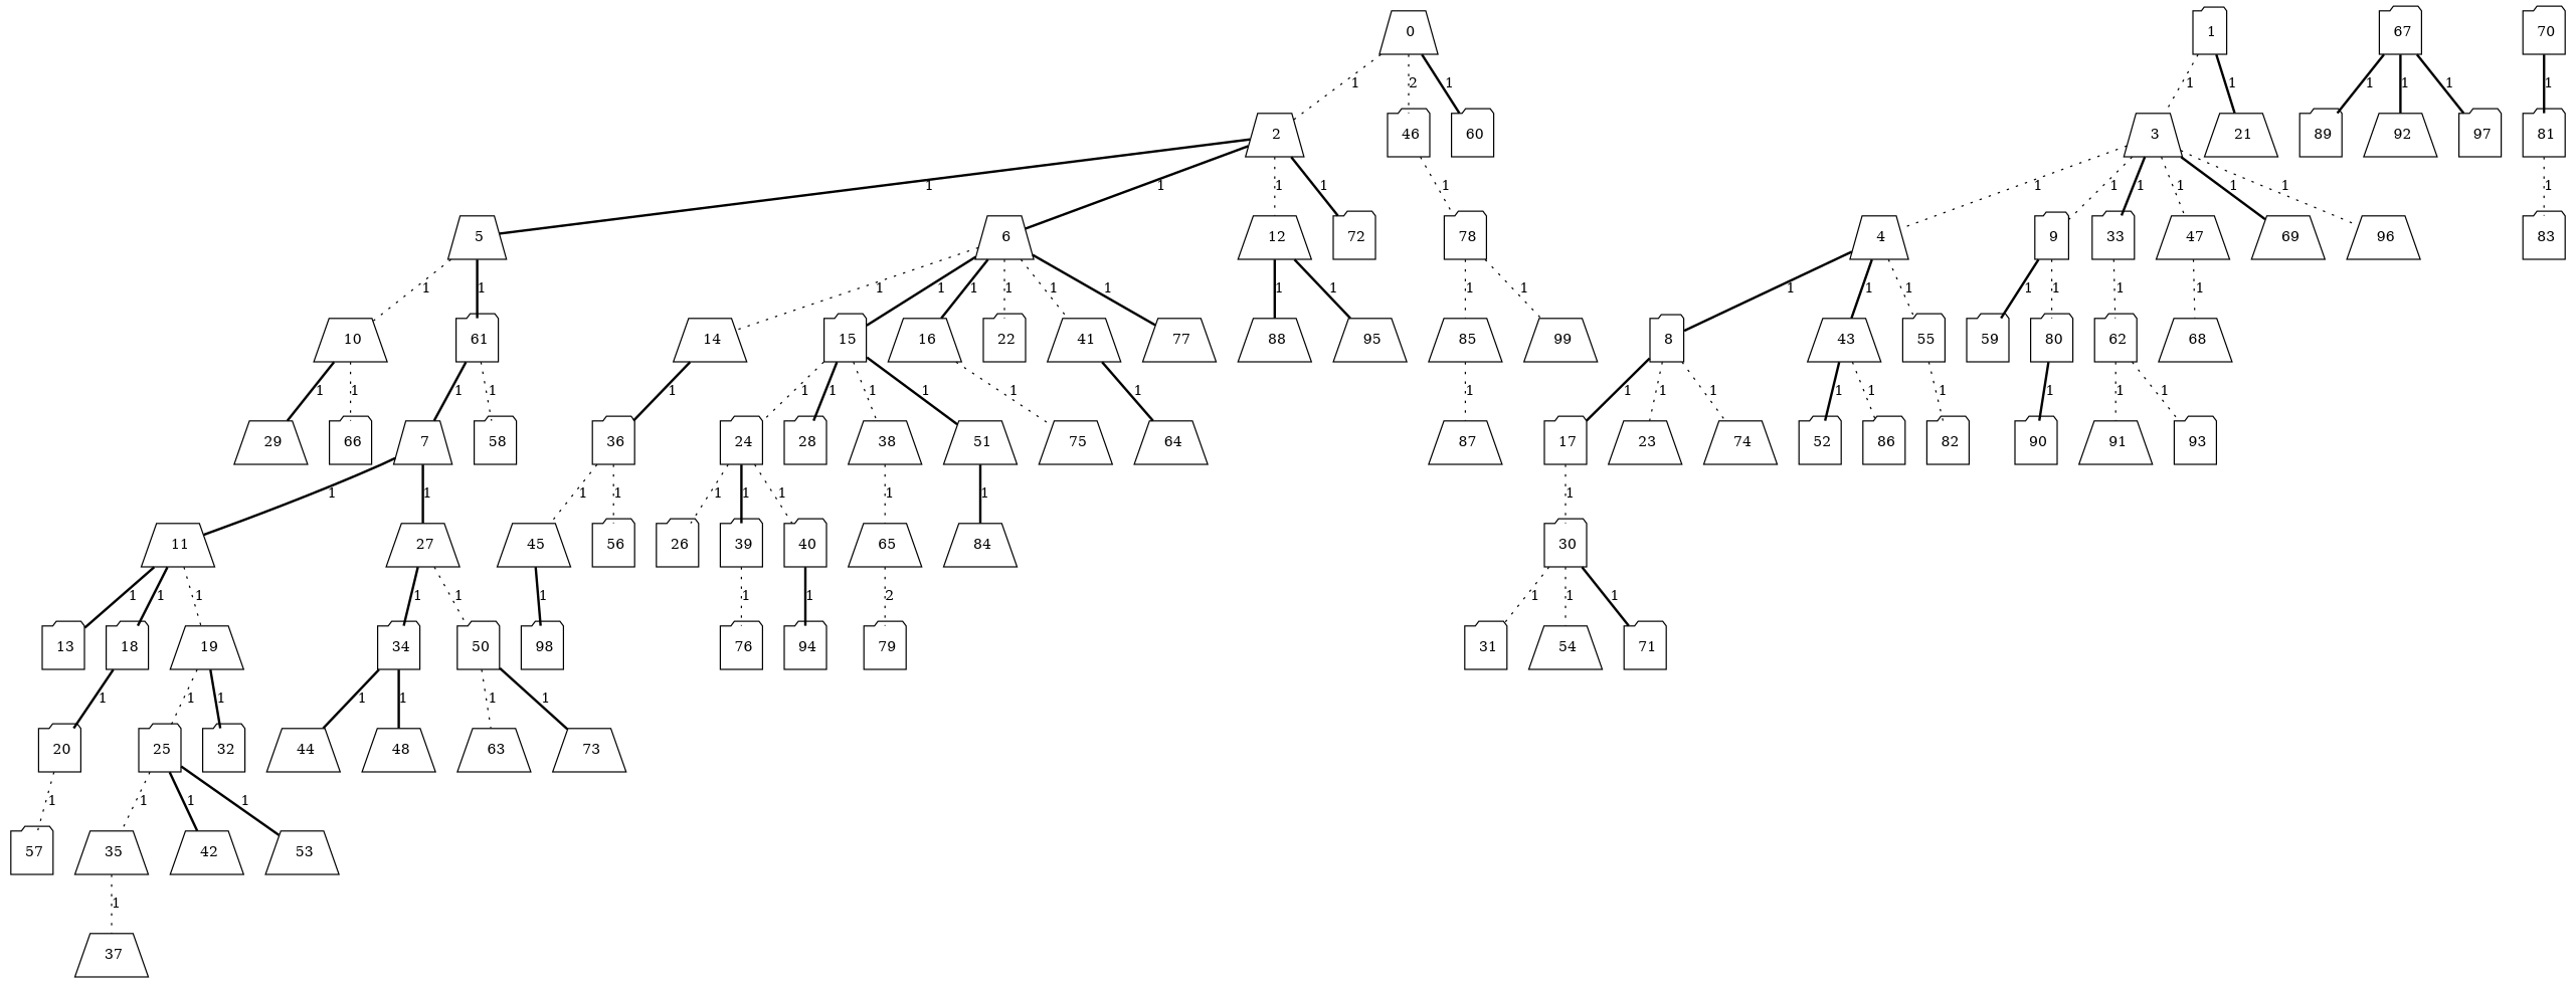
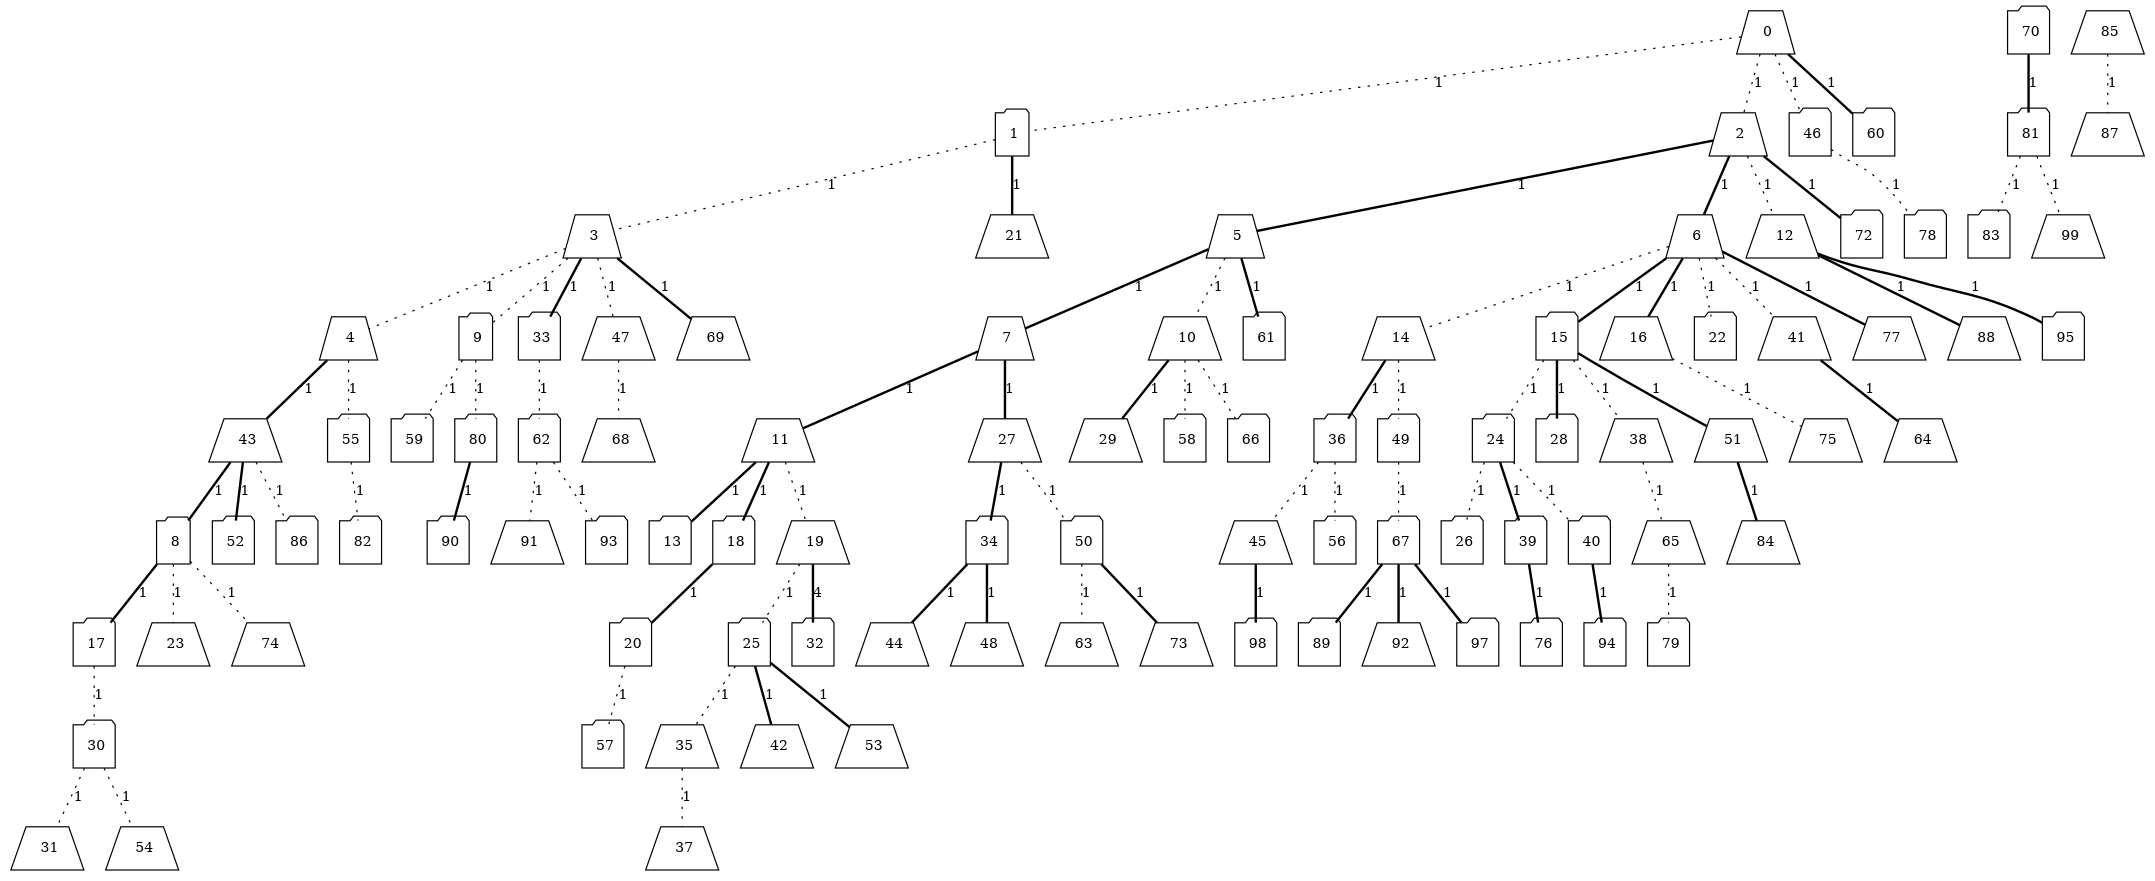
  graph {
    fixedsize="true;"
    node [color=black fontsize=12 hight=.12 shape=folder]
    edge [fontsize=12 style=dotted]
    n1 [label=" 0" shape=trapezium width=.12]
    n2 [label=" 1" width=.12]
    n3 [label=" 2" shape=trapezium width=.12]
    n4 [label=" 46" width=.12]
    n5 [label=" 60" width=.12]
    n6 [label=" 3" shape=trapezium width=.12]
    n7 [label=" 21" shape=trapezium width=.12]
    n8 [label=" 5" shape=trapezium width=.12]
    n9 [label=" 6" shape=trapezium width=.12]
    n10 [label=" 12" shape=trapezium width=.12]
    n11 [label=" 72" width=.12]
    n12 [label=" 78" width=.12]
    n13 [label=" 4" shape=trapezium width=.12]
    n14 [label=" 9" width=.12]
    n15 [label=" 33" width=.12]
    n16 [label=" 47" shape=trapezium width=.12]
    n17 [label=" 69" shape=trapezium width=.12]
-   n18 [label=" 96" shape=trapezium width=.12]
    n19 [label=" 7" shape=trapezium width=.12]
    n20 [label=" 10" shape=trapezium width=.12]
    n21 [label=" 61" width=.12]
    n22 [label=" 14" shape=trapezium width=.12]
    n23 [label=" 15" width=.12]
    n24 [label=" 16" shape=trapezium width=.12]
    n25 [label=" 22" width=.12]
    n26 [label=" 41" shape=trapezium width=.12]
    n27 [label=" 77" shape=trapezium width=.12]
    n28 [label=" 88" shape=trapezium width=.12]
-   n29 [label=" 95" shape=trapezium width=.12]
+   n29 [label=" 95" width=.12]
    n30 [label=" 8" width=.12]
    n31 [label=" 43" shape=trapezium width=.12]
    n32 [label=" 55" width=.12]
    n33 [label=" 59" width=.12]
    n34 [label=" 80" width=.12]
    n35 [label=" 62" width=.12]
    n36 [label=" 68" shape=trapezium width=.12]
    n37 [label=" 17" width=.12]
    n38 [label=" 23" shape=trapezium width=.12]
    n39 [label=" 74" shape=trapezium width=.12]
    n40 [label=" 52" width=.12]
    n41 [label=" 86" width=.12]
    n42 [label=" 82" width=.12]
    n43 [label=" 11" shape=trapezium width=.12]
    n44 [label=" 27" shape=trapezium width=.12]
    n45 [label=" 29" shape=trapezium width=.12]
    n46 [label=" 58" width=.12]
    n47 [label=" 66" width=.12]
    n48 [label=" 36" width=.12]
+   n49 [label=" 49" width=.12]
    n50 [label=" 24" width=.12]
    n51 [label=" 28" width=.12]
    n52 [label=" 38" shape=trapezium width=.12]
    n53 [label=" 51" shape=trapezium width=.12]
    n54 [label=" 75" shape=trapezium width=.12]
    n55 [label=" 64" shape=trapezium width=.12]
    n56 [label=" 13" width=.12]
    n57 [label=" 18" width=.12]
    n58 [label=" 19" shape=trapezium width=.12]
    n59 [label=" 34" width=.12]
    n60 [label=" 50" width=.12]
    n61 [label=" 30" width=.12]
    n62 [label=" 90" width=.12]
    n63 [label=" 20" width=.12]
    n64 [label=" 25" width=.12]
    n65 [label=" 32" width=.12]
    n66 [label=" 45" shape=trapezium width=.12]
    n67 [label=" 56" width=.12]
    n68 [label=" 67" width=.12]
    n69 [label=" 26" width=.12]
    n70 [label=" 39" width=.12]
    n71 [label=" 40" width=.12]
    n72 [label=" 65" shape=trapezium width=.12]
    n73 [label=" 84" shape=trapezium width=.12]
-   n74 [label=" 31" width=.12]
+   n74 [label=" 31" shape=trapezium width=.12]
    n75 [label=" 54" shape=trapezium width=.12]
-   n76 [label=" 71" width=.12]
    n77 [label=" 57" width=.12]
    n78 [label=" 35" shape=trapezium width=.12]
    n79 [label=" 42" shape=trapezium width=.12]
    n80 [label=" 53" shape=trapezium width=.12]
    n81 [label=" 70" width=.12]
    n82 [label=" 81" width=.12]
    n83 [label=" 76" width=.12]
    n84 [label=" 94" width=.12]
    n85 [label=" 37" shape=trapezium width=.12]
    n86 [label=" 44" shape=trapezium width=.12]
    n87 [label=" 48" shape=trapezium width=.12]
    n88 [label=" 63" shape=trapezium width=.12]
    n89 [label=" 73" shape=trapezium width=.12]
    n90 [label=" 91" shape=trapezium width=.12]
    n91 [label=" 93" width=.12]
    n92 [label=" 98" width=.12]
    n93 [label=" 79" width=.12]
    n94 [label=" 85" shape=trapezium width=.12]
    n95 [label=" 89" width=.12]
    n96 [label=" 92" shape=trapezium width=.12]
    n97 [label=" 97" width=.12]
    n98 [label=" 83" width=.12]
    n99 [label=" 99" shape=trapezium width=.12]
    n100 [label=" 87" shape=trapezium width=.12]
+   n1 -- n2 [label=1]
    n1 -- n3 [label=1]
-   n1 -- n4 [label=2]
+   n1 -- n4 [label=1]
    n1 -- n5 [label=1 style=bold]
    n2 -- n6 [label=1]
    n2 -- n7 [label=1 style=bold]
    n3 -- n8 [label=1 style=bold]
    n3 -- n9 [label=1 style=bold]
    n3 -- n10 [label=1]
    n3 -- n11 [label=1 style=bold]
    n4 -- n12 [label=1]
    n6 -- n13 [label=1]
    n6 -- n14 [label=1]
    n6 -- n15 [label=1 style=bold]
    n6 -- n16 [label=1]
    n6 -- n17 [label=1 style=bold]
-   n6 -- n18 [label=1]
-   n21 -- n19 [label=1 style=bold]
+   n8 -- n19 [label=1 style=bold]
    n8 -- n20 [label=1]
    n8 -- n21 [label=1 style=bold]
    n9 -- n22 [label=1]
    n9 -- n23 [label=1 style=bold]
    n9 -- n24 [label=1 style=bold]
    n9 -- n25 [label=1]
    n9 -- n26 [label=1]
    n9 -- n27 [label=1 style=bold]
    n10 -- n28 [label=1 style=bold]
    n10 -- n29 [label=1 style=bold]
-   n12 -- n94 [label=1]
-   n13 -- n30 [label=1 style=bold]
+   n31 -- n30 [label=1 style=bold]
    n13 -- n31 [label=1 style=bold]
    n13 -- n32 [label=1]
-   n14 -- n33 [label=1 style=bold]
+   n14 -- n33 [label=1]
    n14 -- n34 [label=1]
    n15 -- n35 [label=1]
    n16 -- n36 [label=1]
    n19 -- n43 [label=1 style=bold]
    n19 -- n44 [label=1 style=bold]
    n20 -- n45 [label=1 style=bold]
-   n21 -- n46 [label=1]
+   n20 -- n46 [label=1]
    n20 -- n47 [label=1]
    n22 -- n48 [label=1 style=bold]
+   n22 -- n49 [label=1]
    n23 -- n50 [label=1]
    n23 -- n51 [label=1 style=bold]
    n23 -- n52 [label=1]
    n23 -- n53 [label=1 style=bold]
    n24 -- n54 [label=1]
    n26 -- n55 [label=1 style=bold]
    n30 -- n37 [label=1 style=bold]
    n30 -- n38 [label=1]
    n30 -- n39 [label=1]
    n31 -- n40 [label=1 style=bold]
    n31 -- n41 [label=1]
    n32 -- n42 [label=1]
    n34 -- n62 [label=1 style=bold]
    n35 -- n90 [label=1]
    n35 -- n91 [label=1]
    n37 -- n61 [label=1]
    n43 -- n56 [label=1 style=bold]
    n43 -- n57 [label=1 style=bold]
    n43 -- n58 [label=1]
    n44 -- n59 [label=1 style=bold]
    n44 -- n60 [label=1]
    n48 -- n66 [label=1]
    n48 -- n67 [label=1]
+   n49 -- n68 [label=1]
    n50 -- n69 [label=1]
    n50 -- n70 [label=1 style=bold]
    n50 -- n71 [label=1]
    n52 -- n72 [label=1]
    n53 -- n73 [label=1 style=bold]
    n57 -- n63 [label=1 style=bold]
    n58 -- n64 [label=1]
-   n58 -- n65 [label=1 style=bold]
+   n58 -- n65 [label=4 style=bold]
    n59 -- n86 [label=1 style=bold]
    n59 -- n87 [label=1 style=bold]
    n60 -- n88 [label=1]
    n60 -- n89 [label=1 style=bold]
    n61 -- n74 [label=1]
    n61 -- n75 [label=1]
-   n61 -- n76 [label=1 style=bold]
    n63 -- n77 [label=1]
    n64 -- n78 [label=1]
    n64 -- n79 [label=1 style=bold]
    n64 -- n80 [label=1 style=bold]
    n66 -- n92 [label=1 style=bold]
    n68 -- n95 [label=1 style=bold]
    n68 -- n96 [label=1 style=bold]
    n68 -- n97 [label=1 style=bold]
-   n70 -- n83 [label=1]
+   n70 -- n83 [label=1 style=bold]
    n71 -- n84 [label=1 style=bold]
-   n72 -- n93 [label=2]
+   n72 -- n93 [label=1]
    n78 -- n85 [label=1]
    n81 -- n82 [label=1 style=bold]
    n82 -- n98 [label=1]
-   n12 -- n99 [label=1]
+   n82 -- n99 [label=1]
    n94 -- n100 [label=1]
  }
